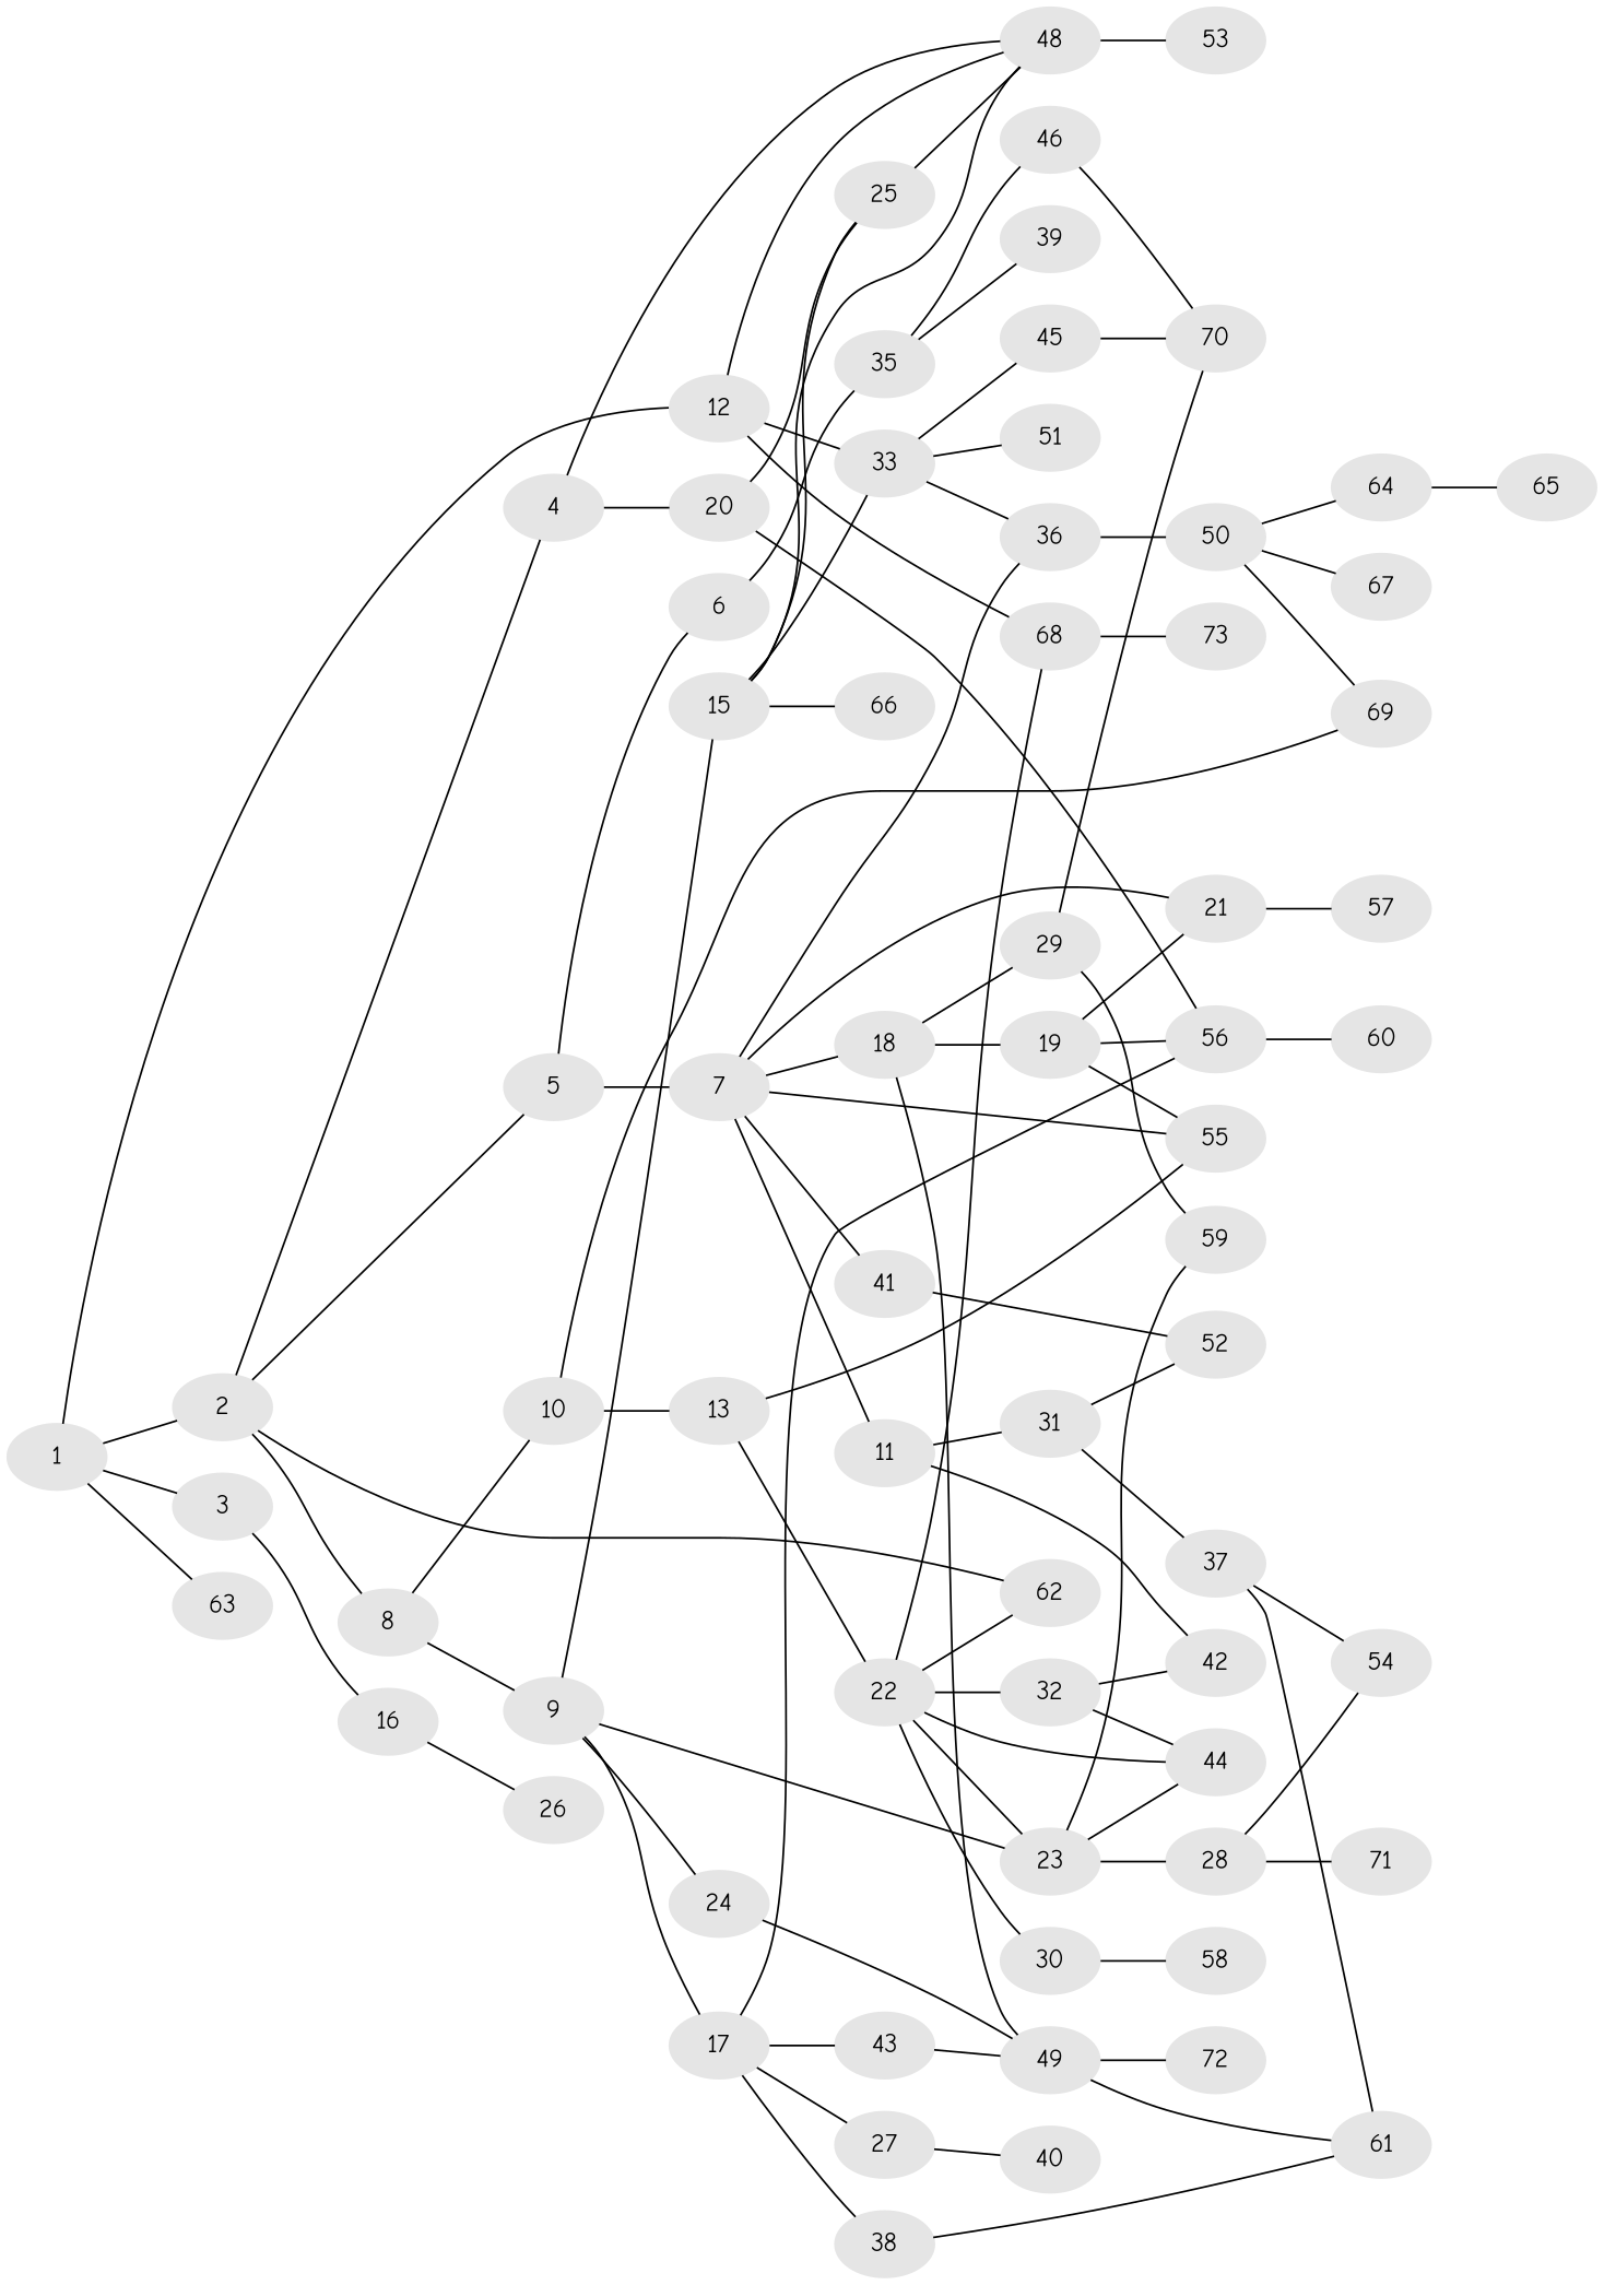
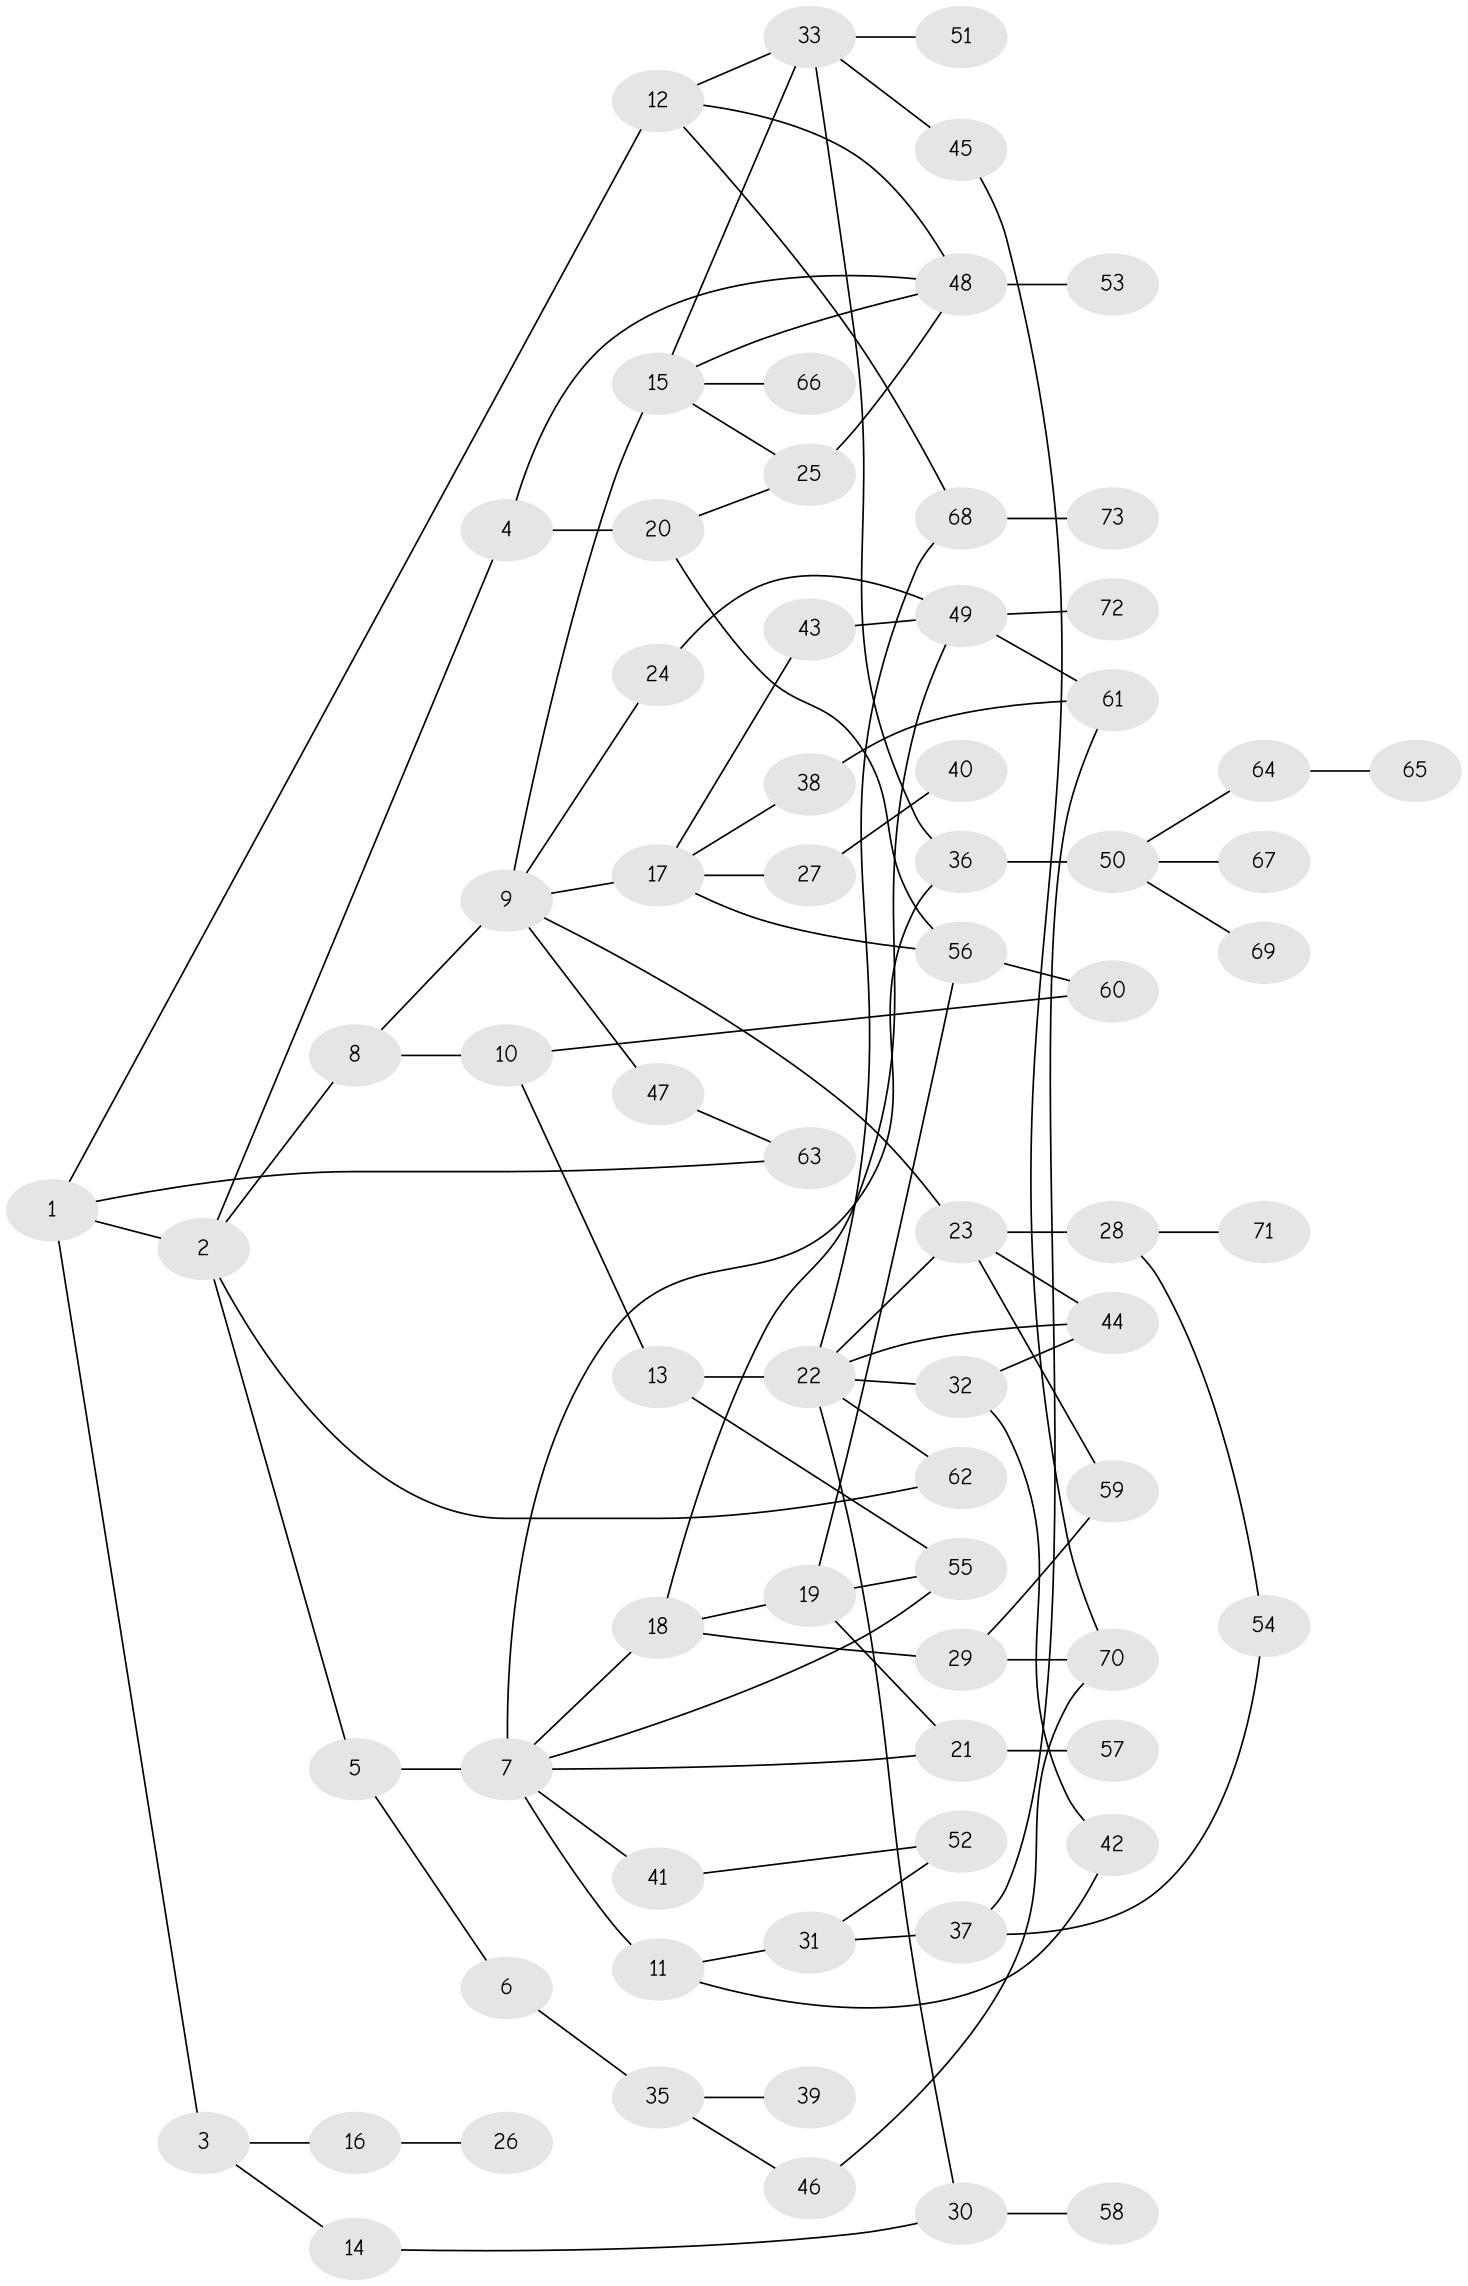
  graph {
    fontname="Comic Neue"
    rankdir=LR
    node [color=gray90 fontname="Comic Neue" style=filled]
    edge [fontname="Comic Neue"]
    1
    2
    3
    12
    63
    4
    5
    8
    62
+   14
    16
    48
    33
    68
    20
    6
    7
    9
    10
    30
    26
    25
    56
    53
    35
    11
    18
    21
    36
    41
    55
    46
    39
    31
    42
    19
    29
    49
    57
    50
    52
    15
    17
    23
    24
+   47
    13
    69
    66
    27
    38
    43
    44
    28
    59
    22
    37
    45
    51
    73
    32
    58
    40
    61
    60
    70
    72
    54
    71
    64
    67
    65
    1 -- 2
    1 -- 3
    1 -- 12
    1 -- 63
    2 -- 4
    2 -- 5
    2 -- 8
    2 -- 62
+   3 -- 14
    3 -- 16
    12 -- 48
    12 -- 33
    12 -- 68
    4 -- 48
    4 -- 20
    5 -- 6
    5 -- 7
    8 -- 9
    8 -- 10
+   14 -- 30
    16 -- 26
    48 -- 53
    33 -- 36
    33 -- 45
    33 -- 51
    68 -- 73
    20 -- 25
    20 -- 56
    6 -- 35
    7 -- 11
    7 -- 18
    7 -- 21
    7 -- 36
    7 -- 41
    7 -- 55
    9 -- 15
    9 -- 17
    9 -- 23
    9 -- 24
+   9 -- 47
    10 -- 13
-   10 -- 69
+   10 -- 60
    30 -- 58
    25 -- 48
    56 -- 60
    35 -- 46
    35 -- 39
    11 -- 31
    11 -- 42
    18 -- 19
    18 -- 29
    18 -- 49
    21 -- 57
    36 -- 50
    41 -- 52
    46 -- 70
    31 -- 52
    31 -- 37
    19 -- 56
    19 -- 21
    19 -- 55
    29 -- 59
    29 -- 70
    49 -- 61
    49 -- 72
    50 -- 69
    50 -- 64
    50 -- 67
    15 -- 48
    15 -- 33
    15 -- 25
    15 -- 66
    17 -- 56
    17 -- 27
    17 -- 38
    17 -- 43
    23 -- 44
    23 -- 28
    23 -- 59
    24 -- 49
+   47 -- 63
    13 -- 55
    13 -- 22
    27 -- 40
    38 -- 61
    43 -- 49
    28 -- 54
    28 -- 71
    22 -- 62
    22 -- 68
    22 -- 30
    22 -- 23
    22 -- 44
    22 -- 32
    37 -- 61
    37 -- 54
    45 -- 70
    32 -- 42
    32 -- 44
    64 -- 65
  }
